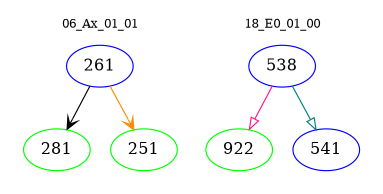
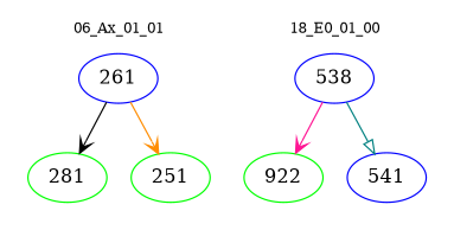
  digraph {
    node [color=blue]
    edge [arrowhead=vee]
    n1 [label=261]
    n2 [color=green label=281]
    n3 [color=green label=251]
    n4 [label=538]
    n5 [color=green label=922]
    n6 [label=541]
    subgraph cluster_1 {
      color=white
      fontsize=10
      label="06_Ax_01_01"
      n1
      n2
      n3
    }
    subgraph cluster_2 {
      color=white
      fontsize=10
      label="18_E0_01_00"
      n4
      n5
      n6
    }
    n1 -> n2 [color=black]
    n1 -> n3 [color=darkorange]
-   n4 -> n5 [arrowhead=onormal color=deeppink]
+   n4 -> n5 [color=deeppink]
    n4 -> n6 [arrowhead=onormal color=teal]
  }
